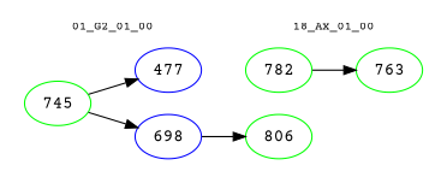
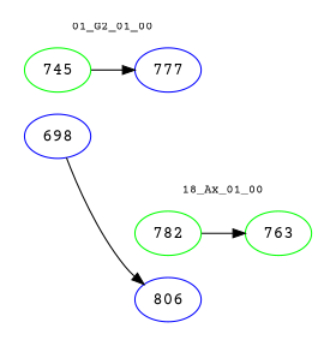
  digraph {
    fontname="Courier Prime"
    rankdir=LR
    node [color=green fontname="Courier Prime"]
    edge [color=black fontname="Courier Prime"]
    n1 [label=782]
    n2 [label=763]
-   n3 [label=806]
+   n3 [color=blue label=806]
    n4 [label=745]
    n5 [color=blue label=698]
-   n6 [color=blue label=477]
+   n6 [color=blue label=777]
    subgraph cluster_1 {
      color=white
      fontsize=10
      label="18_Ax_01_00"
      n1
      n2
      n3
    }
    subgraph cluster_2 {
      color=white
      fontsize=10
      label="01_G2_01_00"
      n4
      n5
      n6
    }
    n1 -> n2
-   n4 -> n5
    n4 -> n6
    n5 -> n3
  }
